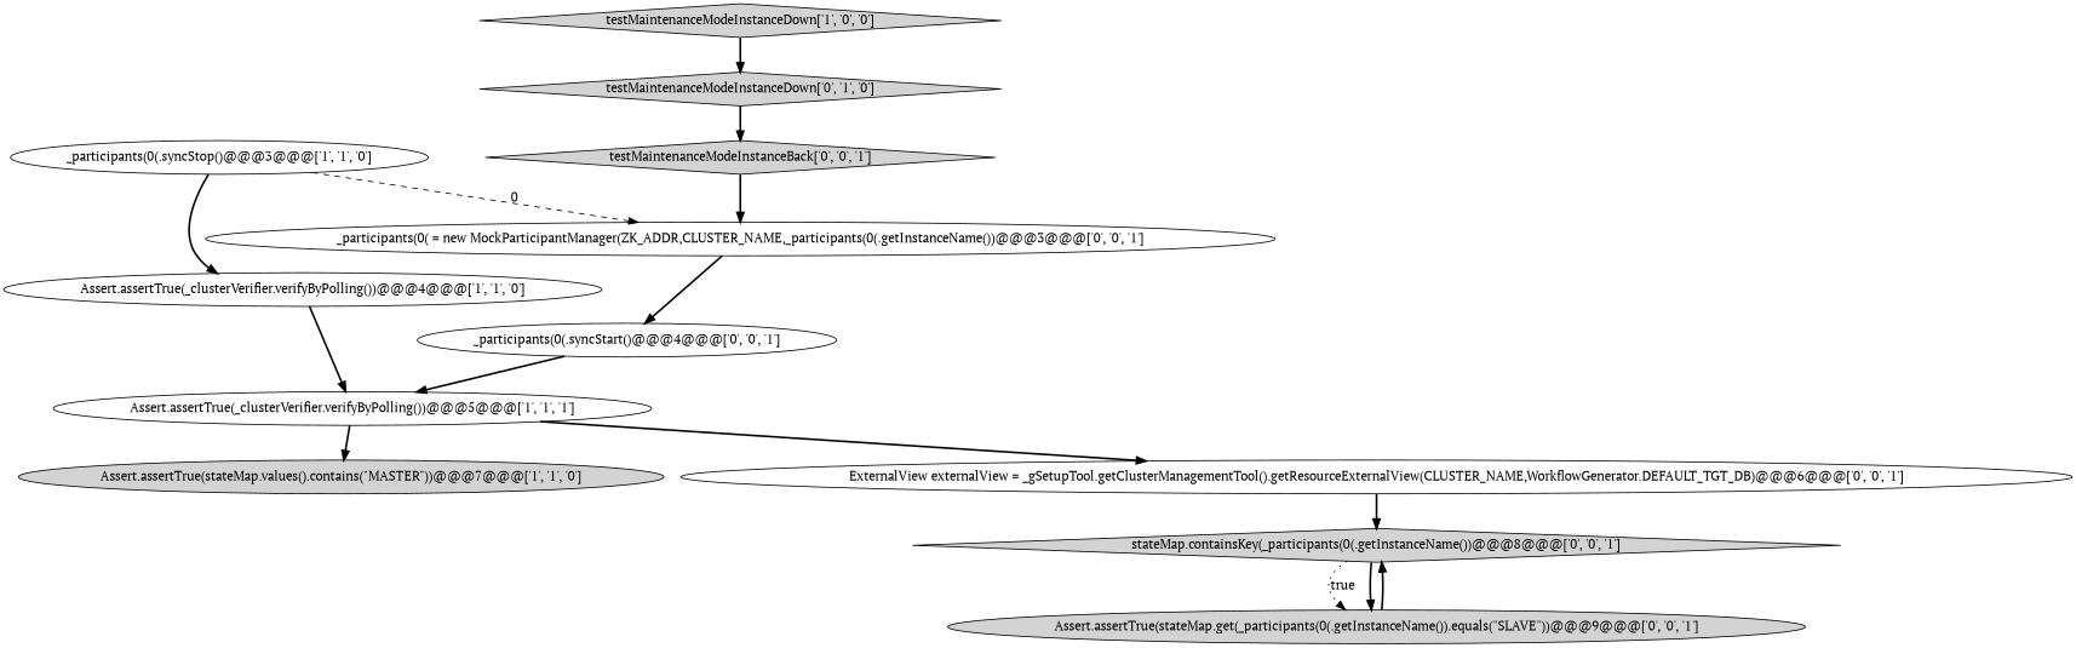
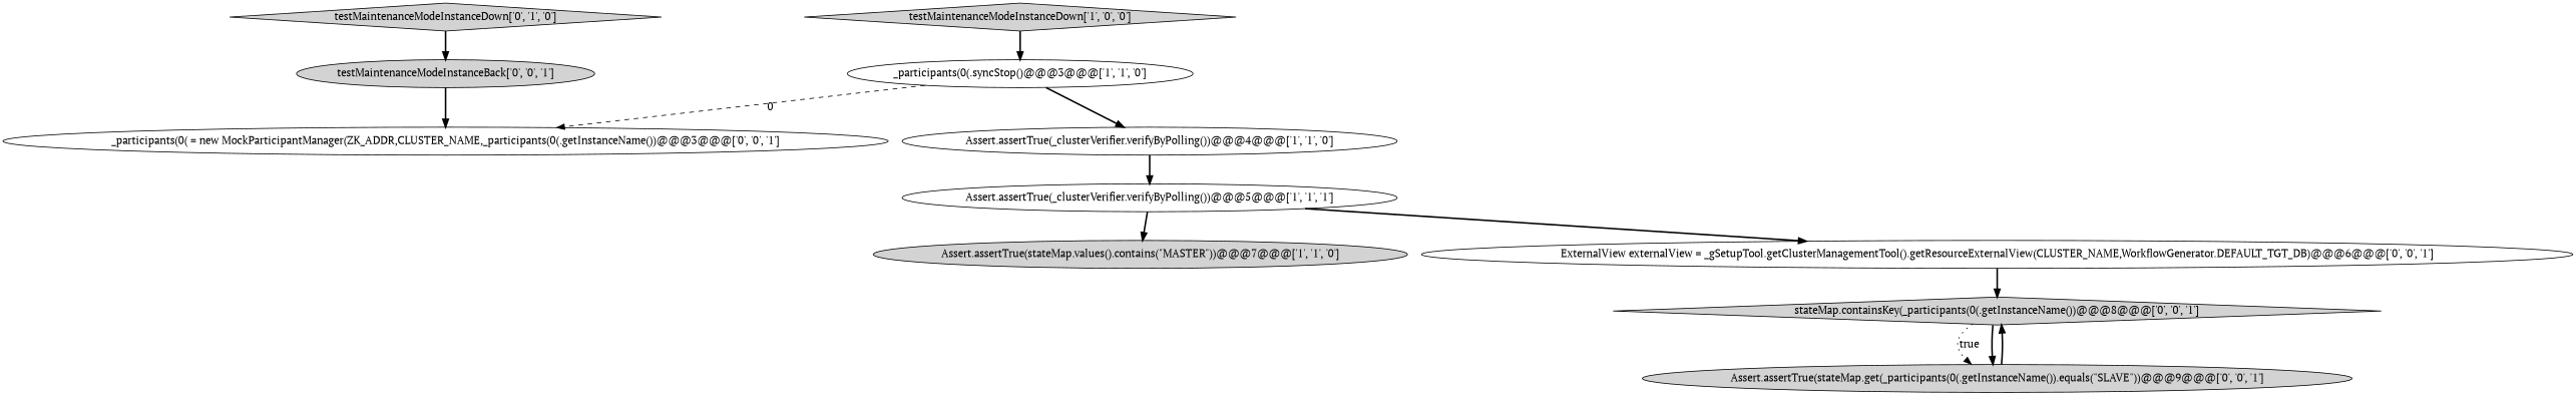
  digraph {
    fontname="PT Serif"
    node [fillcolor=white fontname="PT Serif" shape=ellipse style=filled]
    edge [fontname="PT Serif" style=bold]
    n1 [label="Assert.assertTrue(_clusterVerifier.verifyByPolling())@@@5@@@['1', '1', '1']"]
    n2 [fillcolor=lightgray label="Assert.assertTrue(stateMap.values().contains(\"MASTER\"))@@@7@@@['1', '1', '0']"]
    n3 [label="ExternalView externalView = _gSetupTool.getClusterManagementTool().getResourceExternalView(CLUSTER_NAME,WorkflowGenerator.DEFAULT_TGT_DB)@@@6@@@['0', '0', '1']"]
    n4 [fillcolor=lightgray label="stateMap.containsKey(_participants(0(.getInstanceName())@@@8@@@['0', '0', '1']" shape=diamond]
    n5 [fillcolor=lightgray label="Assert.assertTrue(stateMap.get(_participants(0(.getInstanceName()).equals(\"SLAVE\"))@@@9@@@['0', '0', '1']"]
    n6 [label="_participants(0(.syncStop()@@@3@@@['1', '1', '0']"]
    n7 [label="Assert.assertTrue(_clusterVerifier.verifyByPolling())@@@4@@@['1', '1', '0']"]
    n8 [label="_participants(0( = new MockParticipantManager(ZK_ADDR,CLUSTER_NAME,_participants(0(.getInstanceName())@@@3@@@['0', '0', '1']"]
-   n9 [label="_participants(0(.syncStart()@@@4@@@['0', '0', '1']"]
    n10 [fillcolor=lightgray label="testMaintenanceModeInstanceDown['0', '1', '0']" shape=diamond]
-   n11 [fillcolor=lightgray label="testMaintenanceModeInstanceBack['0', '0', '1']" shape=diamond]
+   n11 [fillcolor=lightgray label="testMaintenanceModeInstanceBack['0', '0', '1']"]
    n12 [fillcolor=lightgray label="testMaintenanceModeInstanceDown['1', '0', '0']" shape=diamond]
    n1 -> n2
    n1 -> n3
    n3 -> n4
    n4 -> n5 [label=true style=dotted]
    n4 -> n5
    n5 -> n4
    n6 -> n7
    n6 -> n8 [label=0 style=dashed]
    n7 -> n1
-   n8 -> n9
-   n9 -> n1
    n10 -> n11
    n11 -> n8
-   n12 -> n10
+   n12 -> n6
  }
